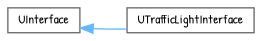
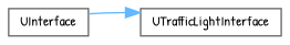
  digraph {
    rankdir=LR
    fontname="Patrick Hand"
    node [color=grey40 fillcolor=white fontname="Patrick Hand" fontsize=10 shape=box style=filled]
    n1 [height=0.2 label=UInterface width=0.4]
    n2 [height=0.2 label=UTrafficLightInterface width=0.4]
-   n1 -> n2 [color=steelblue1 dir=back fontname="Patrick Hand" fontsize=10 labelfontname=Helvetica labelfontsize=10 style=solid]
+   n2 -> n1 [color=steelblue1 dir=back fontname="Patrick Hand" fontsize=10 labelfontname=Helvetica labelfontsize=10 style=solid]
  }
